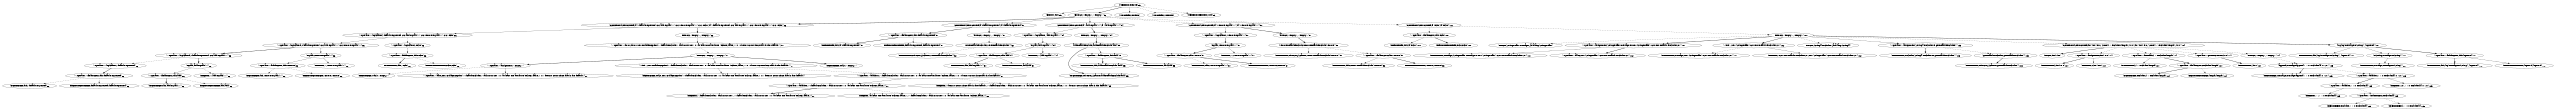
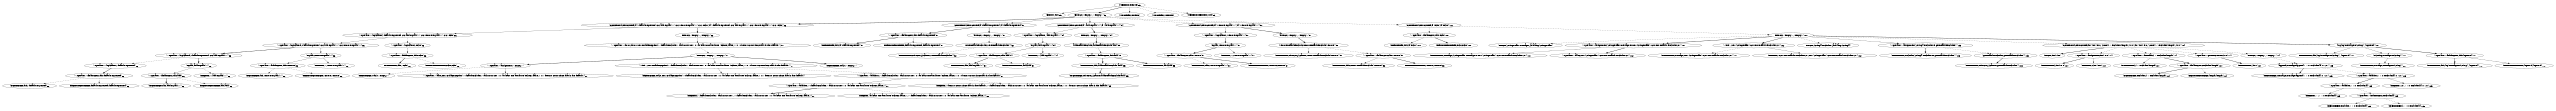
  digraph {
    edge [style=bold]
    n1 [label=<(METHOD,execute)<SUB>85</SUB>>]
    n2 [label=<(PARAM,this)<SUB>85</SUB>>]
    n3 [label=<(BLOCK,&lt;empty&gt;,&lt;empty&gt;)<SUB>85</SUB>>]
    n4 [label=<(MODIFIER,PUBLIC)>]
    n5 [label=<(MODIFIER,VIRTUAL)>]
    n6 [label=<(METHOD_RETURN,void)<SUB>85</SUB>>]
    n7 [label=<(CONTROL_STRUCTURE,if (!defaultrequested &amp;&amp; add.equals(&quot;&quot;) &amp;&amp; remove.equals(&quot;&quot;) &amp;&amp; !echo),if (!defaultrequested &amp;&amp; add.equals(&quot;&quot;) &amp;&amp; remove.equals(&quot;&quot;) &amp;&amp; !echo))<SUB>86</SUB>>]
    n8 [label=<(CONTROL_STRUCTURE,if (defaultrequested),if (defaultrequested))<SUB>91</SUB>>]
    n9 [label=<(CONTROL_STRUCTURE,if (!add.equals(&quot;&quot;)),if (!add.equals(&quot;&quot;)))<SUB>94</SUB>>]
    n10 [label=<(CONTROL_STRUCTURE,if (!remove.equals(&quot;&quot;)),if (!remove.equals(&quot;&quot;)))<SUB>97</SUB>>]
    n11 [label=<(CONTROL_STRUCTURE,if (echo),if (echo))<SUB>100</SUB>>]
    n12 [label=<(&lt;operator&gt;.logicalAnd,!defaultrequested &amp;&amp; add.equals(&quot;&quot;) &amp;&amp; remove.equals(&quot;&quot;) &amp;&amp; !echo)<SUB>86</SUB>>]
    n13 [label=<(BLOCK,&lt;empty&gt;,&lt;empty&gt;)<SUB>86</SUB>>]
    n14 [label=<(&lt;operator&gt;.fieldAccess,this.defaultrequested)<SUB>91</SUB>>]
    n15 [label=<(BLOCK,&lt;empty&gt;,&lt;empty&gt;)<SUB>91</SUB>>]
    n16 [label=<(&lt;operator&gt;.logicalNot,!add.equals(&quot;&quot;))<SUB>94</SUB>>]
    n17 [label=<(BLOCK,&lt;empty&gt;,&lt;empty&gt;)<SUB>94</SUB>>]
    n18 [label=<(&lt;operator&gt;.logicalNot,!remove.equals(&quot;&quot;))<SUB>97</SUB>>]
    n19 [label=<(BLOCK,&lt;empty&gt;,&lt;empty&gt;)<SUB>97</SUB>>]
    n20 [label=<(&lt;operator&gt;.fieldAccess,this.echo)<SUB>100</SUB>>]
    n21 [label=<(BLOCK,&lt;empty&gt;,&lt;empty&gt;)<SUB>100</SUB>>]
    n22 [label=<(&lt;operator&gt;.logicalAnd,!defaultrequested &amp;&amp; add.equals(&quot;&quot;) &amp;&amp; remove.equals(&quot;&quot;))<SUB>86</SUB>>]
    n23 [label=<(&lt;operator&gt;.logicalNot,!echo)<SUB>86</SUB>>]
    n24 [label=<(&lt;operator&gt;.throw,throw new BuildException(&quot;&lt;defaultexcludes&gt; task must set &quot; + &quot;at least one attribute (echo=\&quot;false\&quot;&quot; + &quot; doesn't count since that is the default&quot;);)<SUB>87</SUB>>]
    n25 [label=<(&lt;operator&gt;.logicalAnd,!defaultrequested &amp;&amp; add.equals(&quot;&quot;))<SUB>86</SUB>>]
    n26 [label=<(equals,remove.equals(&quot;&quot;))<SUB>86</SUB>>]
    n27 [label=<(&lt;operator&gt;.fieldAccess,this.echo)<SUB>86</SUB>>]
    n28 [label=<(&lt;operator&gt;.logicalNot,!defaultrequested)<SUB>86</SUB>>]
    n29 [label=<(equals,add.equals(&quot;&quot;))<SUB>86</SUB>>]
    n30 [label=<(&lt;operator&gt;.fieldAccess,this.remove)<SUB>86</SUB>>]
    n31 [label=<(LITERAL,&quot;&quot;,remove.equals(&quot;&quot;))<SUB>86</SUB>>]
    n32 [label=<(&lt;operator&gt;.fieldAccess,this.defaultrequested)<SUB>86</SUB>>]
    n33 [label=<(&lt;operator&gt;.fieldAccess,this.add)<SUB>86</SUB>>]
    n34 [label=<(LITERAL,&quot;&quot;,add.equals(&quot;&quot;))<SUB>86</SUB>>]
    n35 [label=<(IDENTIFIER,this,!defaultrequested)<SUB>86</SUB>>]
    n36 [label=<(FIELD_IDENTIFIER,defaultrequested,defaultrequested)<SUB>86</SUB>>]
    n37 [label=<(IDENTIFIER,this,add.equals(&quot;&quot;))<SUB>86</SUB>>]
    n38 [label=<(FIELD_IDENTIFIER,add,add)<SUB>86</SUB>>]
    n39 [label=<(IDENTIFIER,this,remove.equals(&quot;&quot;))<SUB>86</SUB>>]
    n40 [label=<(FIELD_IDENTIFIER,remove,remove)<SUB>86</SUB>>]
    n41 [label=<(IDENTIFIER,this,!echo)<SUB>86</SUB>>]
    n42 [label=<(FIELD_IDENTIFIER,echo,echo)<SUB>86</SUB>>]
    n43 [label=<(BLOCK,&lt;empty&gt;,&lt;empty&gt;)<SUB>87</SUB>>]
    n44 [label=<(&lt;operator&gt;.assignment,&lt;empty&gt;)>]
    n45 [label=<(&lt;init&gt;,new BuildException(&quot;&lt;defaultexcludes&gt; task must set &quot; + &quot;at least one attribute (echo=\&quot;false\&quot;&quot; + &quot; doesn't count since that is the default&quot;))<SUB>87</SUB>>]
    n46 [label=<(IDENTIFIER,$obj0,&lt;empty&gt;)>]
    n47 [label=<(IDENTIFIER,$obj0,&lt;empty&gt;)>]
    n48 [label=<(&lt;operator&gt;.alloc,new BuildException(&quot;&lt;defaultexcludes&gt; task must set &quot; + &quot;at least one attribute (echo=\&quot;false\&quot;&quot; + &quot; doesn't count since that is the default&quot;))<SUB>87</SUB>>]
    n49 [label=<(IDENTIFIER,$obj0,new BuildException(&quot;&lt;defaultexcludes&gt; task must set &quot; + &quot;at least one attribute (echo=\&quot;false\&quot;&quot; + &quot; doesn't count since that is the default&quot;))>]
    n50 [label=<(&lt;operator&gt;.addition,&quot;&lt;defaultexcludes&gt; task must set &quot; + &quot;at least one attribute (echo=\&quot;false\&quot;&quot; + &quot; doesn't count since that is the default&quot;)<SUB>87</SUB>>]
    n51 [label=<(&lt;operator&gt;.addition,&quot;&lt;defaultexcludes&gt; task must set &quot; + &quot;at least one attribute (echo=\&quot;false\&quot;&quot;)<SUB>87</SUB>>]
    n52 [label=<(LITERAL,&quot; doesn't count since that is the default&quot;,&quot;&lt;defaultexcludes&gt; task must set &quot; + &quot;at least one attribute (echo=\&quot;false\&quot;&quot; + &quot; doesn't count since that is the default&quot;)<SUB>89</SUB>>]
    n53 [label=<(LITERAL,&quot;&lt;defaultexcludes&gt; task must set &quot;,&quot;&lt;defaultexcludes&gt; task must set &quot; + &quot;at least one attribute (echo=\&quot;false\&quot;&quot;)<SUB>87</SUB>>]
    n54 [label=<(LITERAL,&quot;at least one attribute (echo=\&quot;false\&quot;&quot;,&quot;&lt;defaultexcludes&gt; task must set &quot; + &quot;at least one attribute (echo=\&quot;false\&quot;&quot;)<SUB>88</SUB>>]
    n55 [label=<(IDENTIFIER,this,if (defaultrequested))<SUB>91</SUB>>]
    n56 [label=<(FIELD_IDENTIFIER,defaultrequested,defaultrequested)<SUB>91</SUB>>]
    n57 [label=<(resetDefaultExcludes,resetDefaultExcludes())<SUB>92</SUB>>]
    n58 [label=<(IDENTIFIER,DirectoryScanner,resetDefaultExcludes())<SUB>92</SUB>>]
    n59 [label=<(equals,add.equals(&quot;&quot;))<SUB>94</SUB>>]
    n60 [label=<(addDefaultExclude,addDefaultExclude(add))<SUB>95</SUB>>]
    n61 [label=<(&lt;operator&gt;.fieldAccess,this.add)<SUB>94</SUB>>]
    n62 [label=<(LITERAL,&quot;&quot;,add.equals(&quot;&quot;))<SUB>94</SUB>>]
    n63 [label=<(IDENTIFIER,this,add.equals(&quot;&quot;))<SUB>94</SUB>>]
    n64 [label=<(FIELD_IDENTIFIER,add,add)<SUB>94</SUB>>]
    n65 [label=<(IDENTIFIER,DirectoryScanner,addDefaultExclude(add))<SUB>95</SUB>>]
    n66 [label=<(&lt;operator&gt;.fieldAccess,this.add)<SUB>95</SUB>>]
    n67 [label=<(IDENTIFIER,this,addDefaultExclude(add))<SUB>95</SUB>>]
    n68 [label=<(FIELD_IDENTIFIER,add,add)<SUB>95</SUB>>]
    n69 [label=<(equals,remove.equals(&quot;&quot;))<SUB>97</SUB>>]
    n70 [label=<(removeDefaultExclude,removeDefaultExclude(remove))<SUB>98</SUB>>]
    n71 [label=<(&lt;operator&gt;.fieldAccess,this.remove)<SUB>97</SUB>>]
    n72 [label=<(LITERAL,&quot;&quot;,remove.equals(&quot;&quot;))<SUB>97</SUB>>]
    n73 [label=<(IDENTIFIER,this,remove.equals(&quot;&quot;))<SUB>97</SUB>>]
    n74 [label=<(FIELD_IDENTIFIER,remove,remove)<SUB>97</SUB>>]
    n75 [label=<(IDENTIFIER,DirectoryScanner,removeDefaultExclude(remove))<SUB>98</SUB>>]
    n76 [label=<(&lt;operator&gt;.fieldAccess,this.remove)<SUB>98</SUB>>]
    n77 [label=<(IDENTIFIER,this,removeDefaultExclude(remove))<SUB>98</SUB>>]
    n78 [label=<(FIELD_IDENTIFIER,remove,remove)<SUB>98</SUB>>]
    n79 [label=<(IDENTIFIER,this,if (echo))<SUB>100</SUB>>]
    n80 [label=<(FIELD_IDENTIFIER,echo,echo)<SUB>100</SUB>>]
    n81 [label=<(LOCAL,StringBuffer message: java.lang.StringBuffer)>]
    n82 [label=<(&lt;operator&gt;.assignment,StringBuffer message = new StringBuffer(&quot;Current Default Excludes:\n&quot;))<SUB>101</SUB>>]
    n83 [label=<(&lt;init&gt;,new StringBuffer(&quot;Current Default Excludes:\n&quot;))<SUB>102</SUB>>]
    n84 [label=<(LOCAL,String[] excludes: java.lang.String[])>]
    n85 [label=<(&lt;operator&gt;.assignment,String[] excludes = getDefaultExcludes())<SUB>103</SUB>>]
    n86 [label=<(CONTROL_STRUCTURE,for (int i = 0; Some(i &lt; excludes.length); i++),for (int i = 0; Some(i &lt; excludes.length); i++))<SUB>104</SUB>>]
    n87 [label=<(log,log(message.toString(), logLevel))<SUB>107</SUB>>]
    n88 [label=<(IDENTIFIER,message,StringBuffer message = new StringBuffer(&quot;Current Default Excludes:\n&quot;))<SUB>101</SUB>>]
    n89 [label=<(&lt;operator&gt;.alloc,new StringBuffer(&quot;Current Default Excludes:\n&quot;))<SUB>102</SUB>>]
    n90 [label=<(IDENTIFIER,message,new StringBuffer(&quot;Current Default Excludes:\n&quot;))<SUB>101</SUB>>]
    n91 [label=<(LITERAL,&quot;Current Default Excludes:\n&quot;,new StringBuffer(&quot;Current Default Excludes:\n&quot;))<SUB>102</SUB>>]
    n92 [label=<(IDENTIFIER,excludes,String[] excludes = getDefaultExcludes())<SUB>103</SUB>>]
    n93 [label=<(getDefaultExcludes,getDefaultExcludes())<SUB>103</SUB>>]
    n94 [label=<(LOCAL,int i: int)>]
    n95 [label=<(&lt;operator&gt;.assignment,int i = 0)<SUB>104</SUB>>]
    n96 [label=<(&lt;operator&gt;.lessThan,i &lt; excludes.length)<SUB>104</SUB>>]
    n97 [label=<(&lt;operator&gt;.postIncrement,i++)<SUB>104</SUB>>]
    n98 [label=<(BLOCK,&lt;empty&gt;,&lt;empty&gt;)<SUB>104</SUB>>]
    n99 [label=<(IDENTIFIER,this,log(message.toString(), logLevel))<SUB>107</SUB>>]
    n100 [label=<(toString,message.toString())<SUB>107</SUB>>]
    n101 [label=<(&lt;operator&gt;.fieldAccess,this.logLevel)<SUB>107</SUB>>]
    n102 [label=<(IDENTIFIER,DirectoryScanner,getDefaultExcludes())<SUB>103</SUB>>]
    n103 [label=<(IDENTIFIER,i,int i = 0)<SUB>104</SUB>>]
    n104 [label=<(LITERAL,0,int i = 0)<SUB>104</SUB>>]
    n105 [label=<(IDENTIFIER,i,i &lt; excludes.length)<SUB>104</SUB>>]
    n106 [label=<(&lt;operator&gt;.fieldAccess,excludes.length)<SUB>104</SUB>>]
    n107 [label=<(IDENTIFIER,i,i++)<SUB>104</SUB>>]
    n108 [label=<(append,message.append(&quot;  &quot; + excludes[i] + &quot;\n&quot;))<SUB>105</SUB>>]
    n109 [label=<(IDENTIFIER,excludes,i &lt; excludes.length)<SUB>104</SUB>>]
    n110 [label=<(FIELD_IDENTIFIER,length,length)<SUB>104</SUB>>]
    n111 [label=<(IDENTIFIER,message,message.append(&quot;  &quot; + excludes[i] + &quot;\n&quot;))<SUB>105</SUB>>]
    n112 [label=<(&lt;operator&gt;.addition,&quot;  &quot; + excludes[i] + &quot;\n&quot;)<SUB>105</SUB>>]
    n113 [label=<(&lt;operator&gt;.addition,&quot;  &quot; + excludes[i])<SUB>105</SUB>>]
    n114 [label=<(LITERAL,&quot;\n&quot;,&quot;  &quot; + excludes[i] + &quot;\n&quot;)<SUB>105</SUB>>]
    n115 [label=<(LITERAL,&quot;  &quot;,&quot;  &quot; + excludes[i])<SUB>105</SUB>>]
    n116 [label=<(&lt;operator&gt;.indexAccess,excludes[i])<SUB>105</SUB>>]
    n117 [label=<(IDENTIFIER,excludes,&quot;  &quot; + excludes[i])<SUB>105</SUB>>]
    n118 [label=<(IDENTIFIER,i,&quot;  &quot; + excludes[i])<SUB>105</SUB>>]
    n119 [label=<(IDENTIFIER,message,message.toString())<SUB>807</SUB>>]
    n120 [label=<(IDENTIFIER,this,log(message.toString(), logLevel))<SUB>107</SUB>>]
    n121 [label=<(FIELD_IDENTIFIER,logLevel,logLevel)<SUB>107</SUB>>]
    n1 -> n2 [style=solid]
    n1 -> n3
    n1 -> n4 [style=solid]
    n1 -> n5 [style=dashed]
    n1 -> n6 [style=dashed]
    n3 -> n7
    n3 -> n8 [style=solid]
    n3 -> n9 [style=solid]
    n3 -> n10 [style=dashed]
    n3 -> n11 [style=dashed]
    n7 -> n12 [style=solid]
    n7 -> n13
    n8 -> n14
    n8 -> n15
    n9 -> n16 [style=solid]
    n9 -> n17
    n10 -> n18 [style=solid]
    n10 -> n19
    n11 -> n20 [style=dashed]
    n11 -> n21 [style=dashed]
    n12 -> n22 [style=solid]
    n12 -> n23 [style=dashed]
    n13 -> n24 [style=solid]
    n14 -> n55
    n14 -> n56 [style=solid]
    n15 -> n57 [style=dashed]
    n16 -> n59 [style=solid]
    n17 -> n60
    n18 -> n69
    n19 -> n70
    n20 -> n79 [style=solid]
    n20 -> n80
    n21 -> n81 [style=dashed]
    n21 -> n82
    n21 -> n83
    n21 -> n84 [style=dashed]
    n21 -> n85 [style=solid]
    n21 -> n86 [style=dashed]
    n21 -> n87
    n22 -> n25
    n22 -> n26 [style=solid]
    n23 -> n27 [style=solid]
    n24 -> n43 [style=dashed]
    n25 -> n28 [style=dashed]
    n25 -> n29
    n26 -> n30 [style=solid]
    n26 -> n31 [style=solid]
    n27 -> n41
    n27 -> n42 [style=dashed]
    n28 -> n32
    n29 -> n33 [style=solid]
    n29 -> n34 [style=dashed]
    n30 -> n39 [style=dashed]
    n30 -> n40 [style=dashed]
    n32 -> n35 [style=dashed]
    n32 -> n36 [style=dashed]
    n33 -> n37
    n33 -> n38 [style=dashed]
    n43 -> n44
    n43 -> n45 [style=solid]
    n43 -> n46
    n44 -> n47 [style=dashed]
    n44 -> n48 [style=solid]
    n45 -> n49 [style=solid]
    n45 -> n50 [style=dashed]
    n50 -> n51 [style=solid]
    n50 -> n52 [style=dashed]
    n51 -> n53
    n51 -> n54 [style=dashed]
    n57 -> n58 [style=dashed]
    n59 -> n61 [style=solid]
    n59 -> n62 [style=solid]
-   n60 -> n65
+   n67 -> n65
    n60 -> n66 [style=solid]
    n61 -> n63
    n61 -> n64 [style=solid]
    n66 -> n67
    n66 -> n68
    n69 -> n71
    n69 -> n72 [style=solid]
    n70 -> n75 [style=solid]
    n70 -> n76 [style=dashed]
    n71 -> n73 [style=dashed]
    n71 -> n74
    n76 -> n77 [style=solid]
    n76 -> n78
    n82 -> n88 [style=solid]
    n82 -> n89
    n83 -> n90 [style=dashed]
    n83 -> n91 [style=solid]
    n85 -> n92
    n85 -> n93 [style=dashed]
    n86 -> n94
    n86 -> n95 [style=dashed]
    n86 -> n96 [style=dashed]
    n86 -> n97 [style=dashed]
    n86 -> n98 [style=dashed]
    n87 -> n99 [style=solid]
    n87 -> n100 [style=solid]
    n87 -> n101
    n93 -> n102
    n95 -> n103
    n95 -> n104 [style=solid]
    n96 -> n105 [style=solid]
    n96 -> n106
    n97 -> n107
    n98 -> n108 [style=dashed]
    n100 -> n119 [style=solid]
    n101 -> n120
    n101 -> n121 [style=solid]
    n106 -> n109
    n106 -> n110 [style=dashed]
    n108 -> n111
    n108 -> n112 [style=dashed]
    n112 -> n113
    n112 -> n114 [style=solid]
    n113 -> n115 [style=solid]
    n113 -> n116 [style=dashed]
    n116 -> n117 [style=solid]
    n116 -> n118 [style=dashed]
  }
